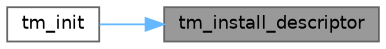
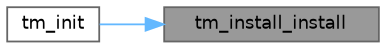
  digraph {
    rankdir=RL
    node [fontname=Helvetica fontsize=10 shape=box style=filled]
-   n1 [color=gray40 fillcolor=grey60 fontcolor=black height=0.2 label=tm_install_descriptor width=0.4]
+   n1 [color=gray40 fillcolor=grey60 fontcolor=black height=0.2 label=tm_install_install width=0.4]
    n2 [color=grey40 fillcolor=white height=0.2 label=tm_init width=0.4]
    n1 -> n2 [color=steelblue1 dir=back fontname=Helvetica fontsize=10 labelfontname=Helvetica labelfontsize=10 style=solid]
  }
